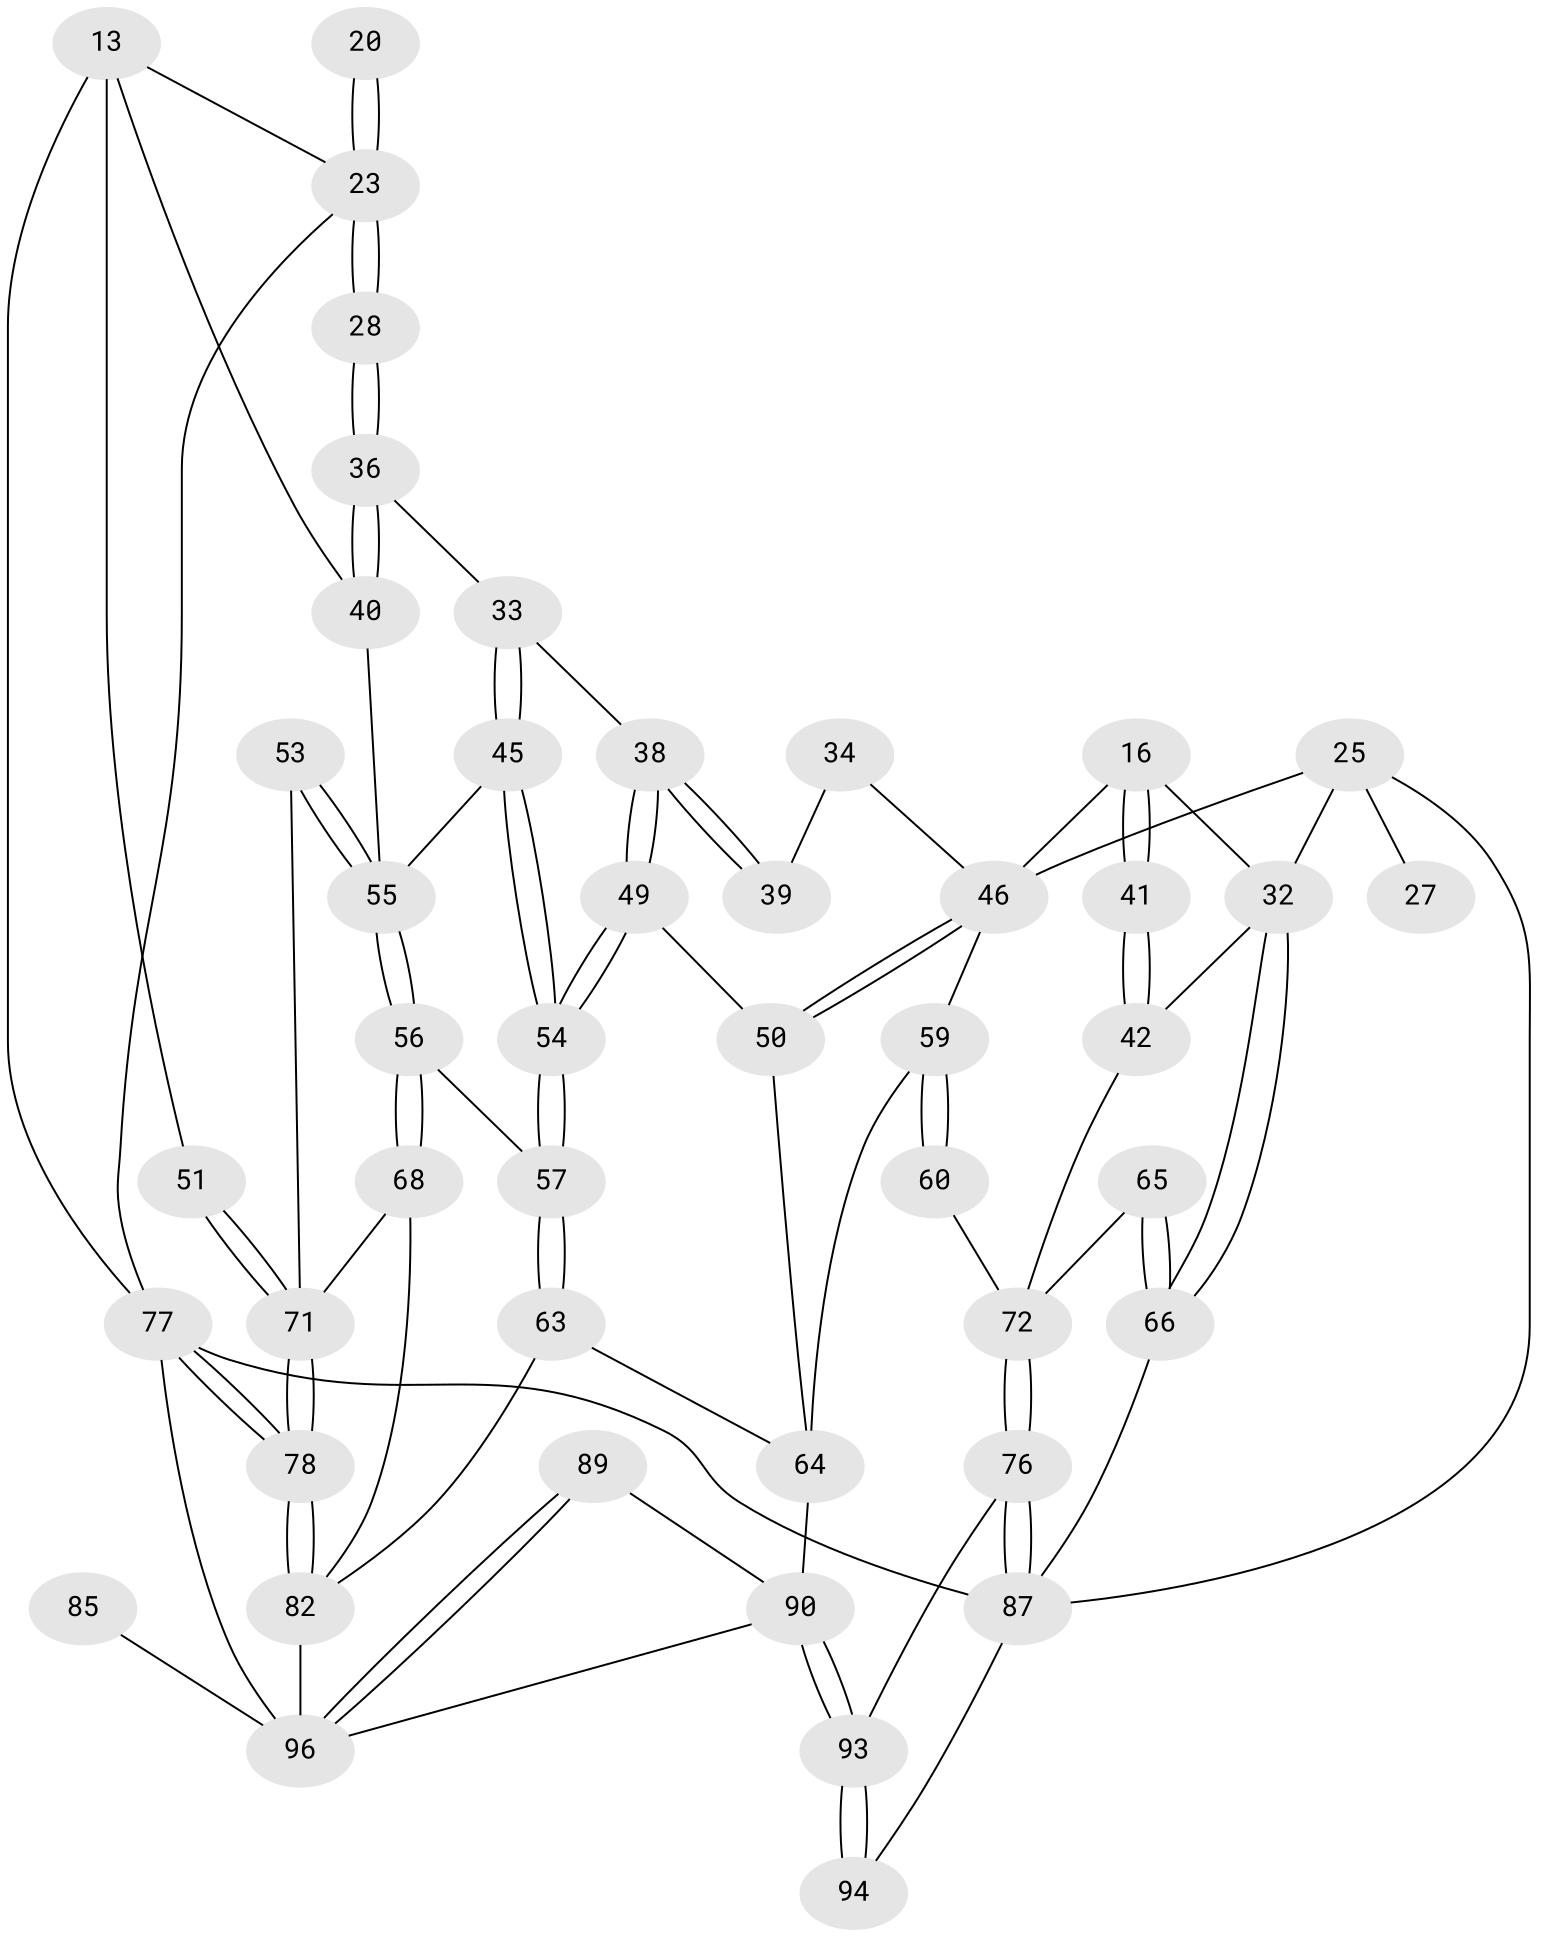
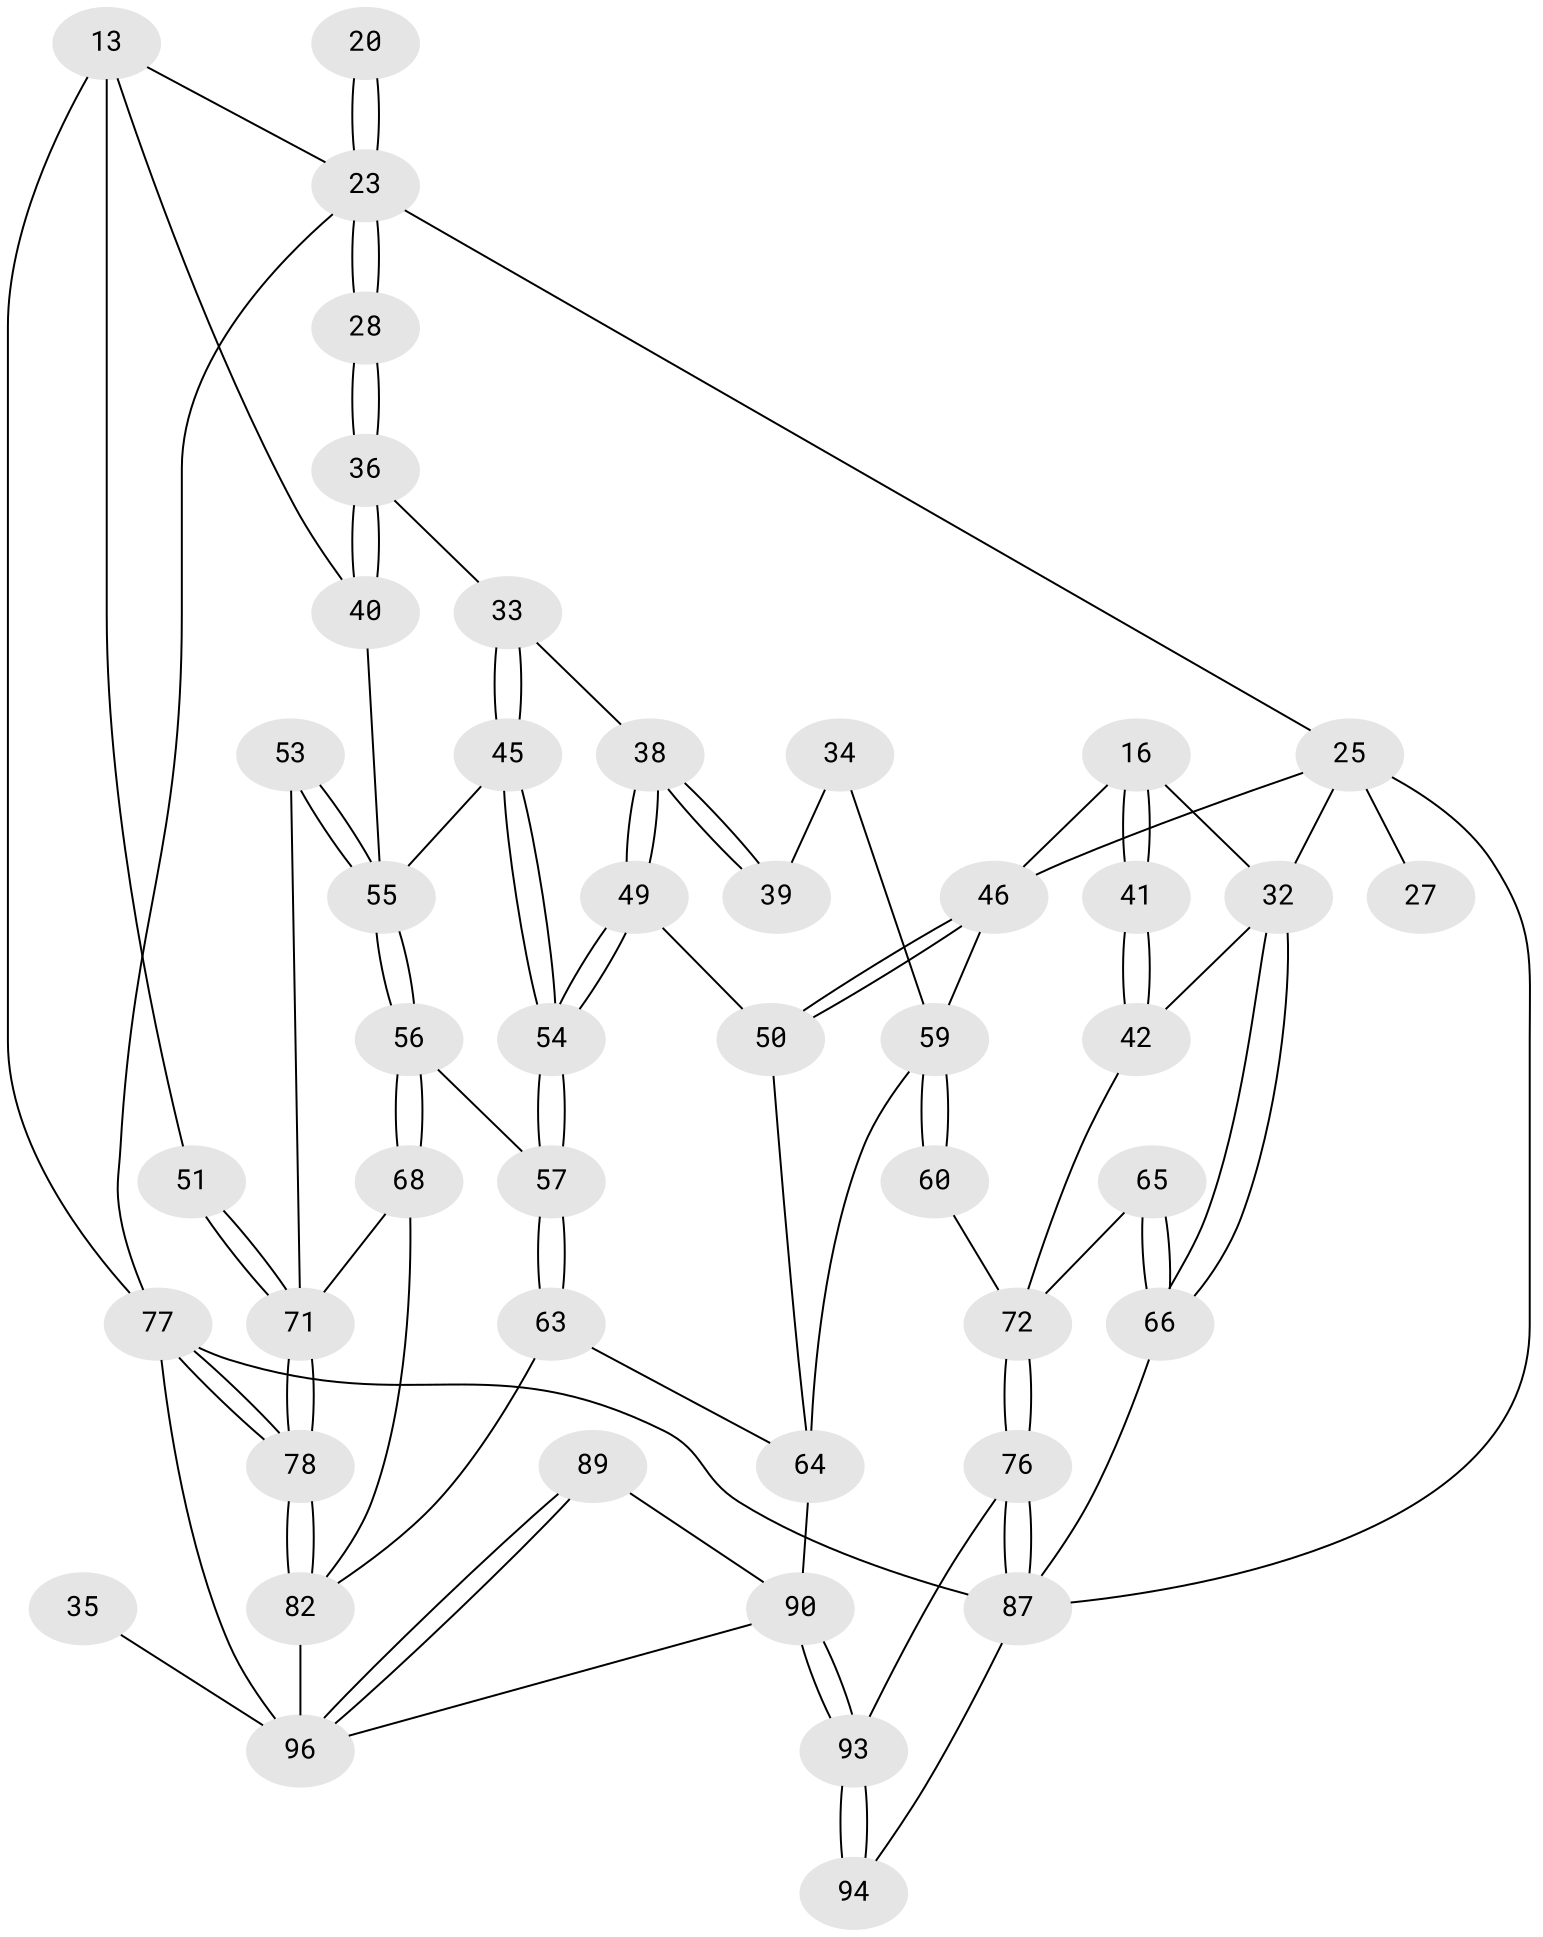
  graph {
    fontname="Roboto Mono"
    node [color=gray90 fontname="Roboto Mono" style=filled]
    edge [fontname="Roboto Mono"]
    13 [super="+12"]
    23 [super="+22+9"]
    40
    51
    77 [super="+7"]
    28
    25 [super="+19+24"]
    36
    55 [super="+44+43"]
    71 [super="+67+52"]
    87 [super="+69+70"]
    96 [super="+95+88"]
    78
    32 [super="+31+30"]
    16
    41
    46 [super="+35"]
    42
    66
    59 [super="+47+48"]
    50
    20
    27 [super="+26"]
    39 [super="+33"]
    94 [super="+92"]
    n26 [label=33]
    72 [super="+62"]
    34
    38
    45
    49
    54
    56
    64 [super="+58"]
    60
    76
    57
    90 [super="+84"]
    53
    63
    68
    82 [super="+79"]
    93 [super="+91+75"]
    65
-   85
+   85 [label=35]
    89
    13 -- 23
    13 -- 40
    13 -- 51
    13 -- 77 [weight=2]
    23 -- 77
    23 -- 28
    23 -- 28
+   23 -- 25
    40 -- 55
    51 -- 71 [weight=2]
    51 -- 71
    77 -- 87 [weight=2]
    77 -- 96
    77 -- 78
    77 -- 78
    28 -- 36
    28 -- 36
    25 -- 87 [weight=2]
    25 -- 32 [weight=2]
    25 -- 46
    25 -- 27 [weight=2]
    36 -- 40
    36 -- 40
    36 -- n26
    55 -- 56
    55 -- 56
    71 -- 78
    71 -- 78
    87 -- 94 [weight=2]
    78 -- 82
    78 -- 82
    32 -- 42
    32 -- 66
    32 -- 66
    16 -- 32
    16 -- 41
    16 -- 41
    16 -- 46
    41 -- 42
    41 -- 42
    46 -- 59
    46 -- 50
    46 -- 50
    42 -- 72
    66 -- 87
    59 -- 64
    59 -- 60 [weight=2]
    59 -- 60
    50 -- 64
    20 -- 23 [weight=2]
    20 -- 23
    n26 -- 38
    n26 -- 45
    n26 -- 45
    72 -- 76
    72 -- 76
-   34 -- 46
+   34 -- 59
    34 -- 39 [weight=2]
    38 -- 39
    38 -- 39
    38 -- 49
    38 -- 49
    45 -- 55
    45 -- 54
    45 -- 54
    49 -- 50
    49 -- 54
    49 -- 54
    54 -- 57
    54 -- 57
    56 -- 57
    56 -- 68
    56 -- 68
    64 -- 90
    60 -- 72
    76 -- 87
    76 -- 87
    76 -- 93
    57 -- 63
    57 -- 63
    90 -- 96
    90 -- 93 [weight=2]
    90 -- 93
    53 -- 55 [weight=2]
    53 -- 55
    53 -- 71
    63 -- 64
    63 -- 82
    68 -- 71
    68 -- 82
    82 -- 96 [weight=2]
    93 -- 94 [weight=2]
    93 -- 94
    65 -- 66
    65 -- 66
    65 -- 72 [weight=2]
    85 -- 96 [weight=3]
    89 -- 96
    89 -- 96
    89 -- 90 [weight=2]
  }
